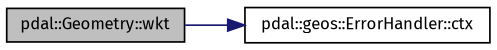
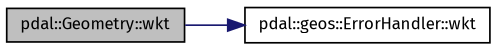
  digraph {
    rankdir=LR
    fontname="Fira Sans"
    node [color=black fontname="Fira Sans" fontsize=10 shape=record style=filled]
    n1 [fillcolor=grey75 fontcolor=black height=0.2 label="pdal::Geometry::wkt" width=0.4]
-   n2 [fillcolor=white height=0.2 label="pdal::geos::ErrorHandler::ctx" width=0.4]
+   n2 [fillcolor=white height=0.2 label="pdal::geos::ErrorHandler::wkt" width=0.4]
    n1 -> n2 [color=midnightblue fontname="Fira Sans" fontsize=10 labelfontname=Helvetica labelfontsize=10 style=solid]
  }
